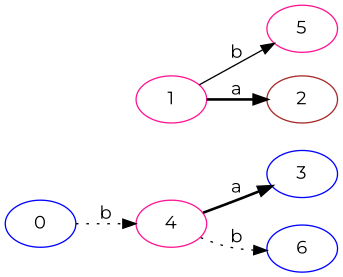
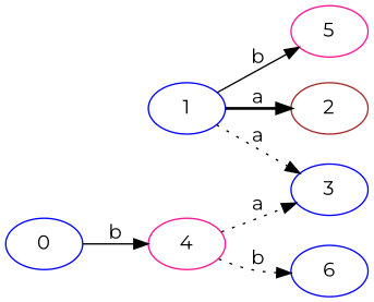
  strict digraph {
    fontname=Montserrat
    rankdir=LR
    node [color=deeppink fontname=Montserrat]
    edge [fontname=Montserrat style=bold]
    2 [color=brown]
-   1
+   1 [color=blue]
    3 [color=blue]
    5
    0 [color=blue]
    4
    6 [color=blue]
    1 -> 2 [label=a]
+   1 -> 3 [label=a style=dotted]
    1 -> 5 [label=b style=solid]
-   0 -> 4 [label=b style=dotted]
-   4 -> 3 [label=a]
+   0 -> 4 [label=b style=solid]
+   4 -> 3 [label=a style=dotted]
    4 -> 6 [label=b style=dotted]
  }
